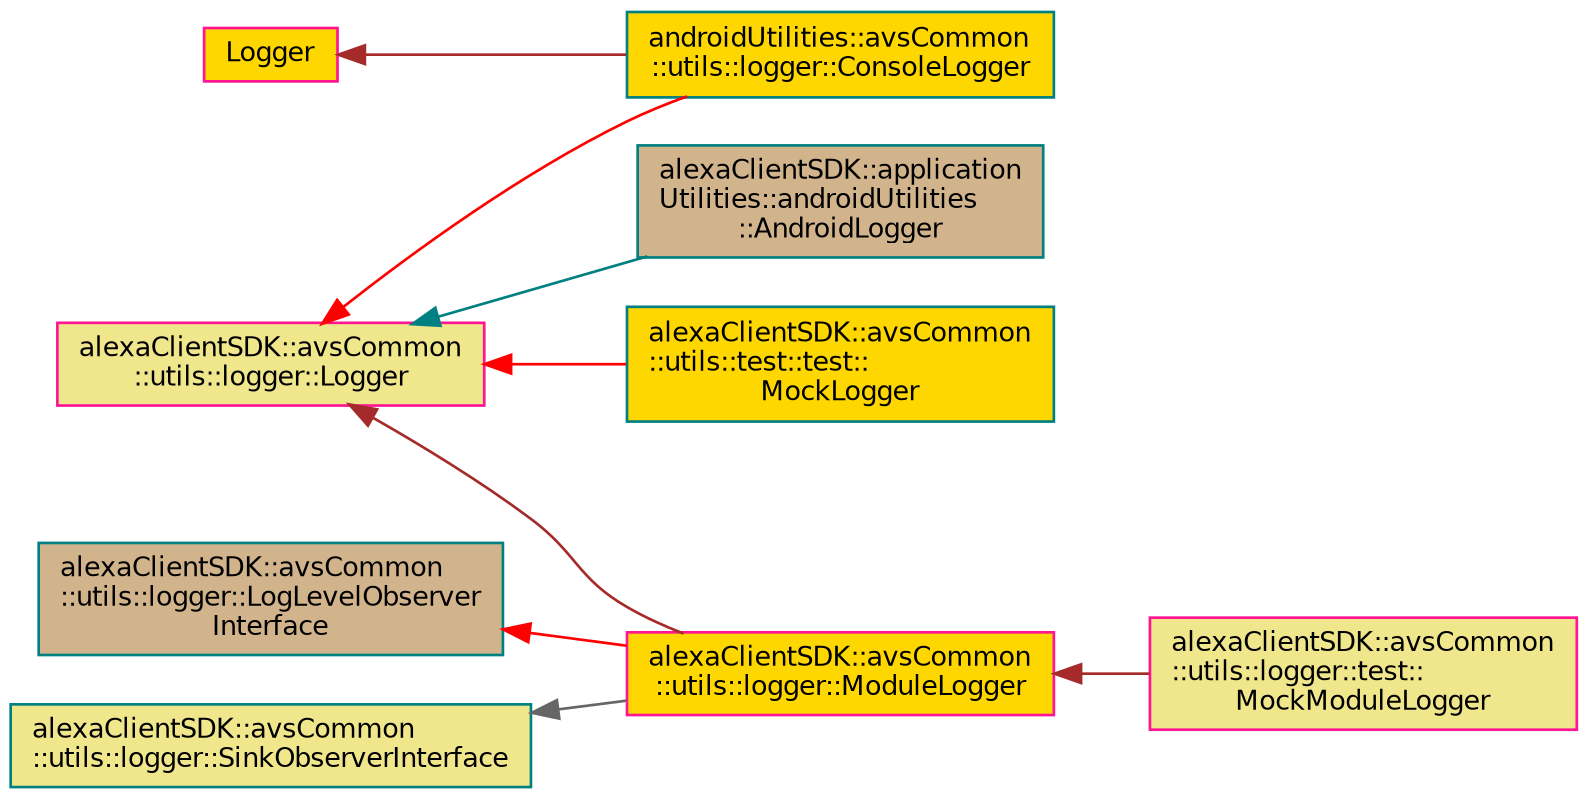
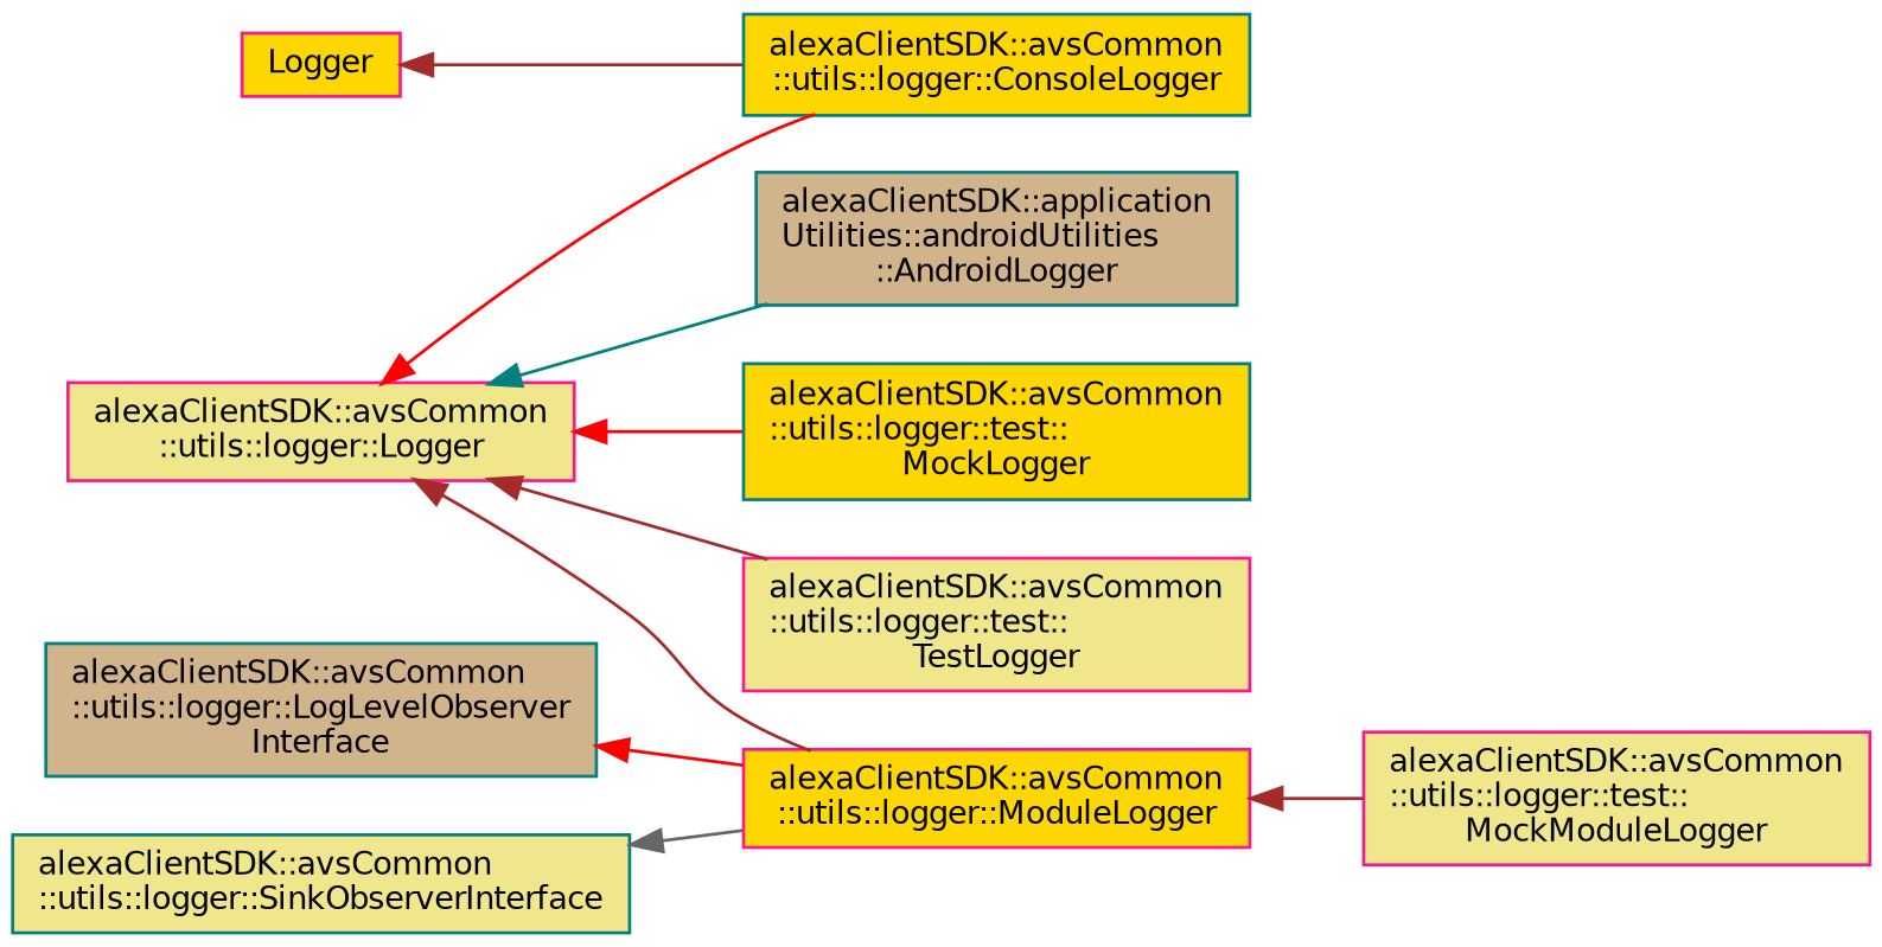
  digraph {
    rankdir=LR
    node [color=deeppink fillcolor=gold fontname=Helvetica fontsize=10 shape=record style=filled]
    edge [color=brown dir=back fontname=Helvetica fontsize=10 labelfontname=Helvetica labelfontsize=10 style=solid]
    n1 [height=0.2 label=Logger width=0.4]
-   n2 [color=teal height=0.2 label="androidUtilities::avsCommon\l::utils::logger::ConsoleLogger" width=0.4]
+   n2 [color=teal height=0.2 label="alexaClientSDK::avsCommon\l::utils::logger::ConsoleLogger" width=0.4]
    n3 [fillcolor=khaki height=0.2 label="alexaClientSDK::avsCommon\l::utils::logger::Logger" width=0.4]
    n4 [color=teal fillcolor=tan height=0.2 label="alexaClientSDK::application\lUtilities::androidUtilities\l::AndroidLogger" width=0.4]
    n5 [height=0.2 label="alexaClientSDK::avsCommon\l::utils::logger::ModuleLogger" width=0.4]
-   n6 [color=teal height=0.2 label="alexaClientSDK::avsCommon\l::utils::test::test::\lMockLogger" width=0.4]
+   n6 [color=teal height=0.2 label="alexaClientSDK::avsCommon\l::utils::logger::test::\lMockLogger" width=0.4]
+   n7 [fillcolor=khaki height=0.2 label="alexaClientSDK::avsCommon\l::utils::logger::test::\lTestLogger" width=0.4]
    n8 [fillcolor=khaki height=0.2 label="alexaClientSDK::avsCommon\l::utils::logger::test::\lMockModuleLogger" width=0.4]
    n9 [color=teal fillcolor=tan height=0.2 label="alexaClientSDK::avsCommon\l::utils::logger::LogLevelObserver\lInterface" width=0.4]
    n10 [color=teal fillcolor=khaki height=0.2 label="alexaClientSDK::avsCommon\l::utils::logger::SinkObserverInterface" width=0.4]
    n1 -> n2
    n3 -> n2 [color=red]
    n3 -> n4 [color=teal]
    n3 -> n5
    n3 -> n6 [color=red]
+   n3 -> n7
    n5 -> n8
    n9 -> n5 [color=red]
    n10 -> n5 [color=gray40]
  }
